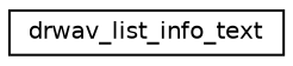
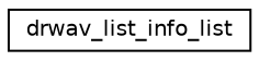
  digraph {
    rankdir=LR
    fontname="DejaVu Sans"
-   n1 [color=black fillcolor=white fontname="DejaVu Sans" fontsize=10 height=0.2 label=drwav_list_info_text shape=record style=filled width=0.4]
+   n1 [color=black fillcolor=white fontname="DejaVu Sans" fontsize=10 height=0.2 label=drwav_list_info_list shape=record style=filled width=0.4]
  }
